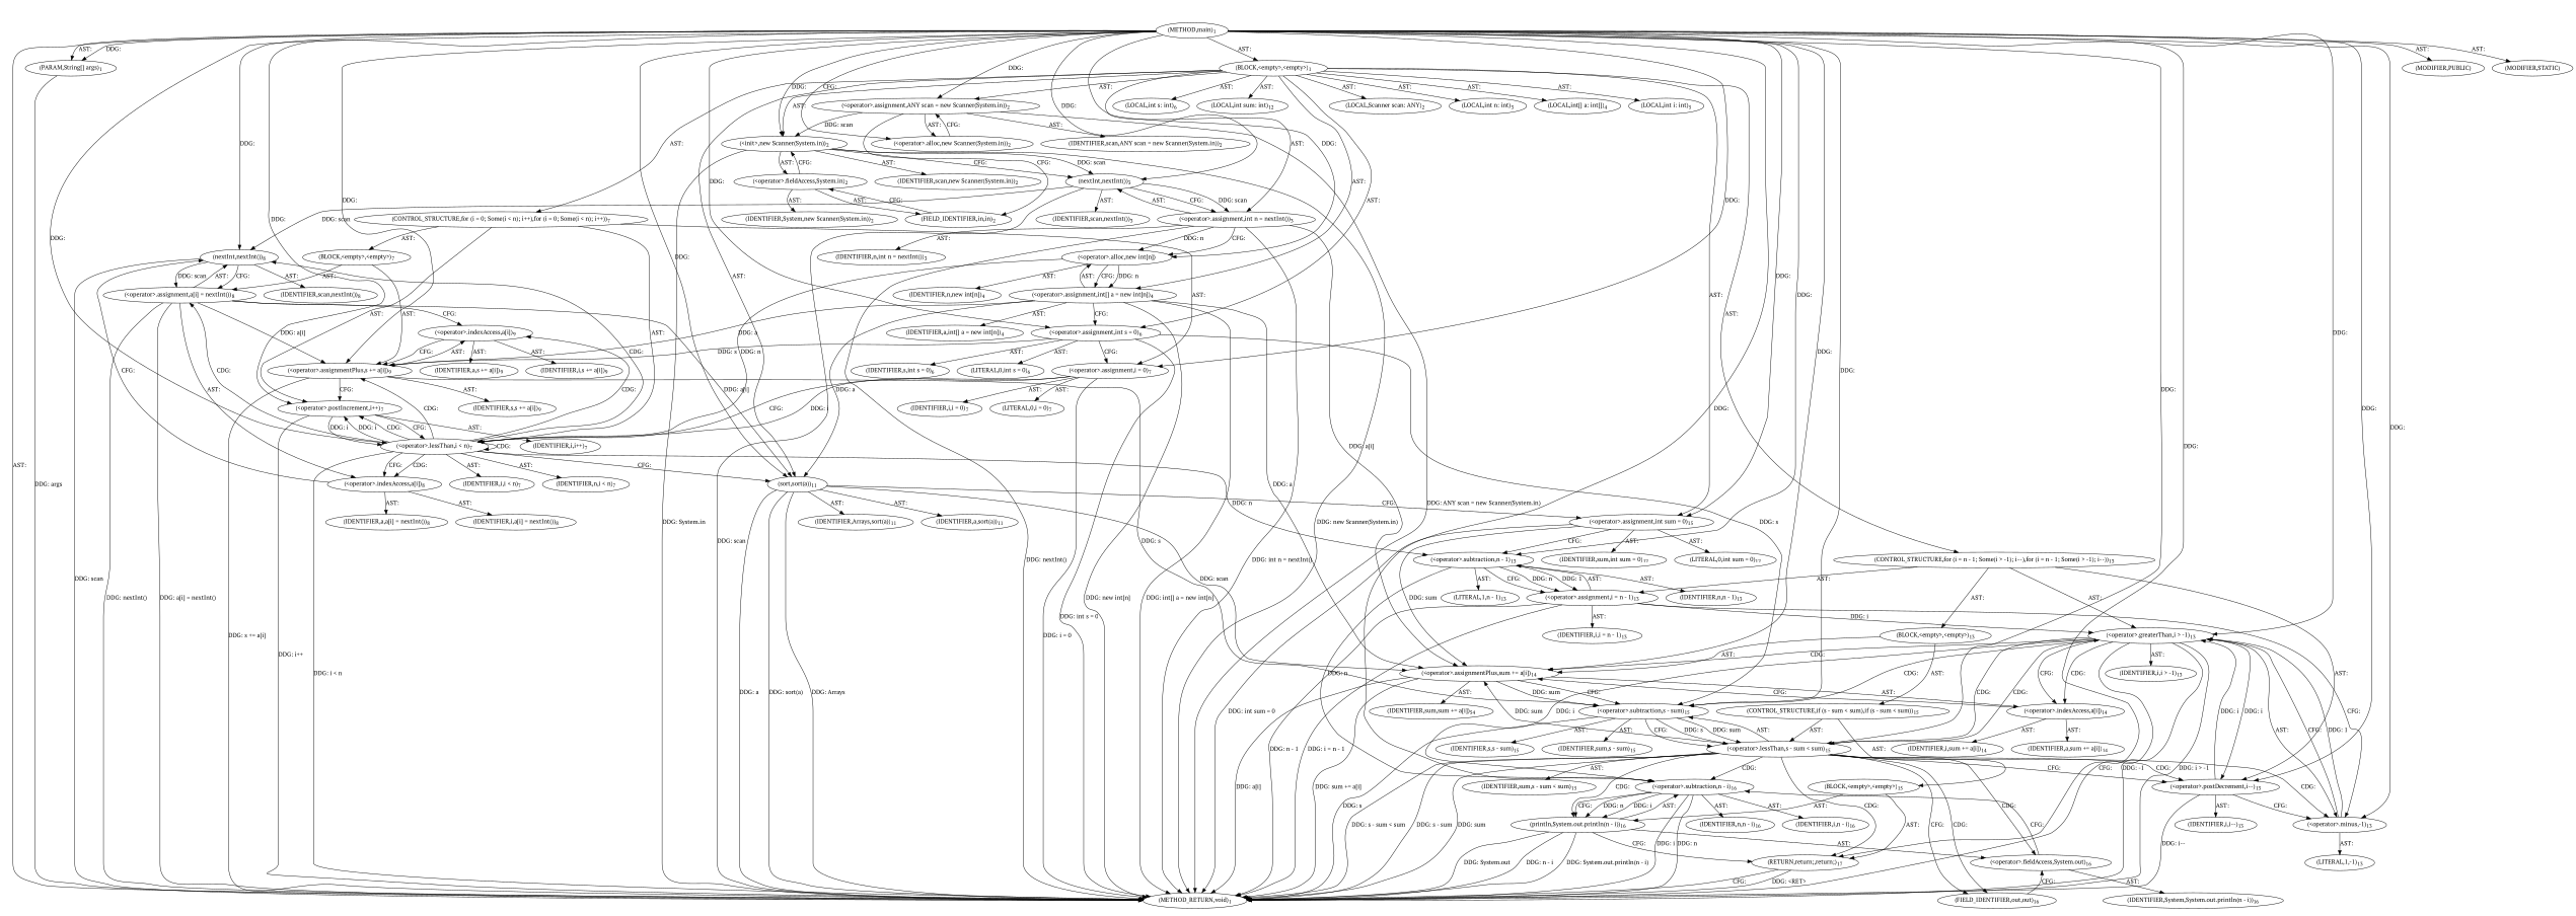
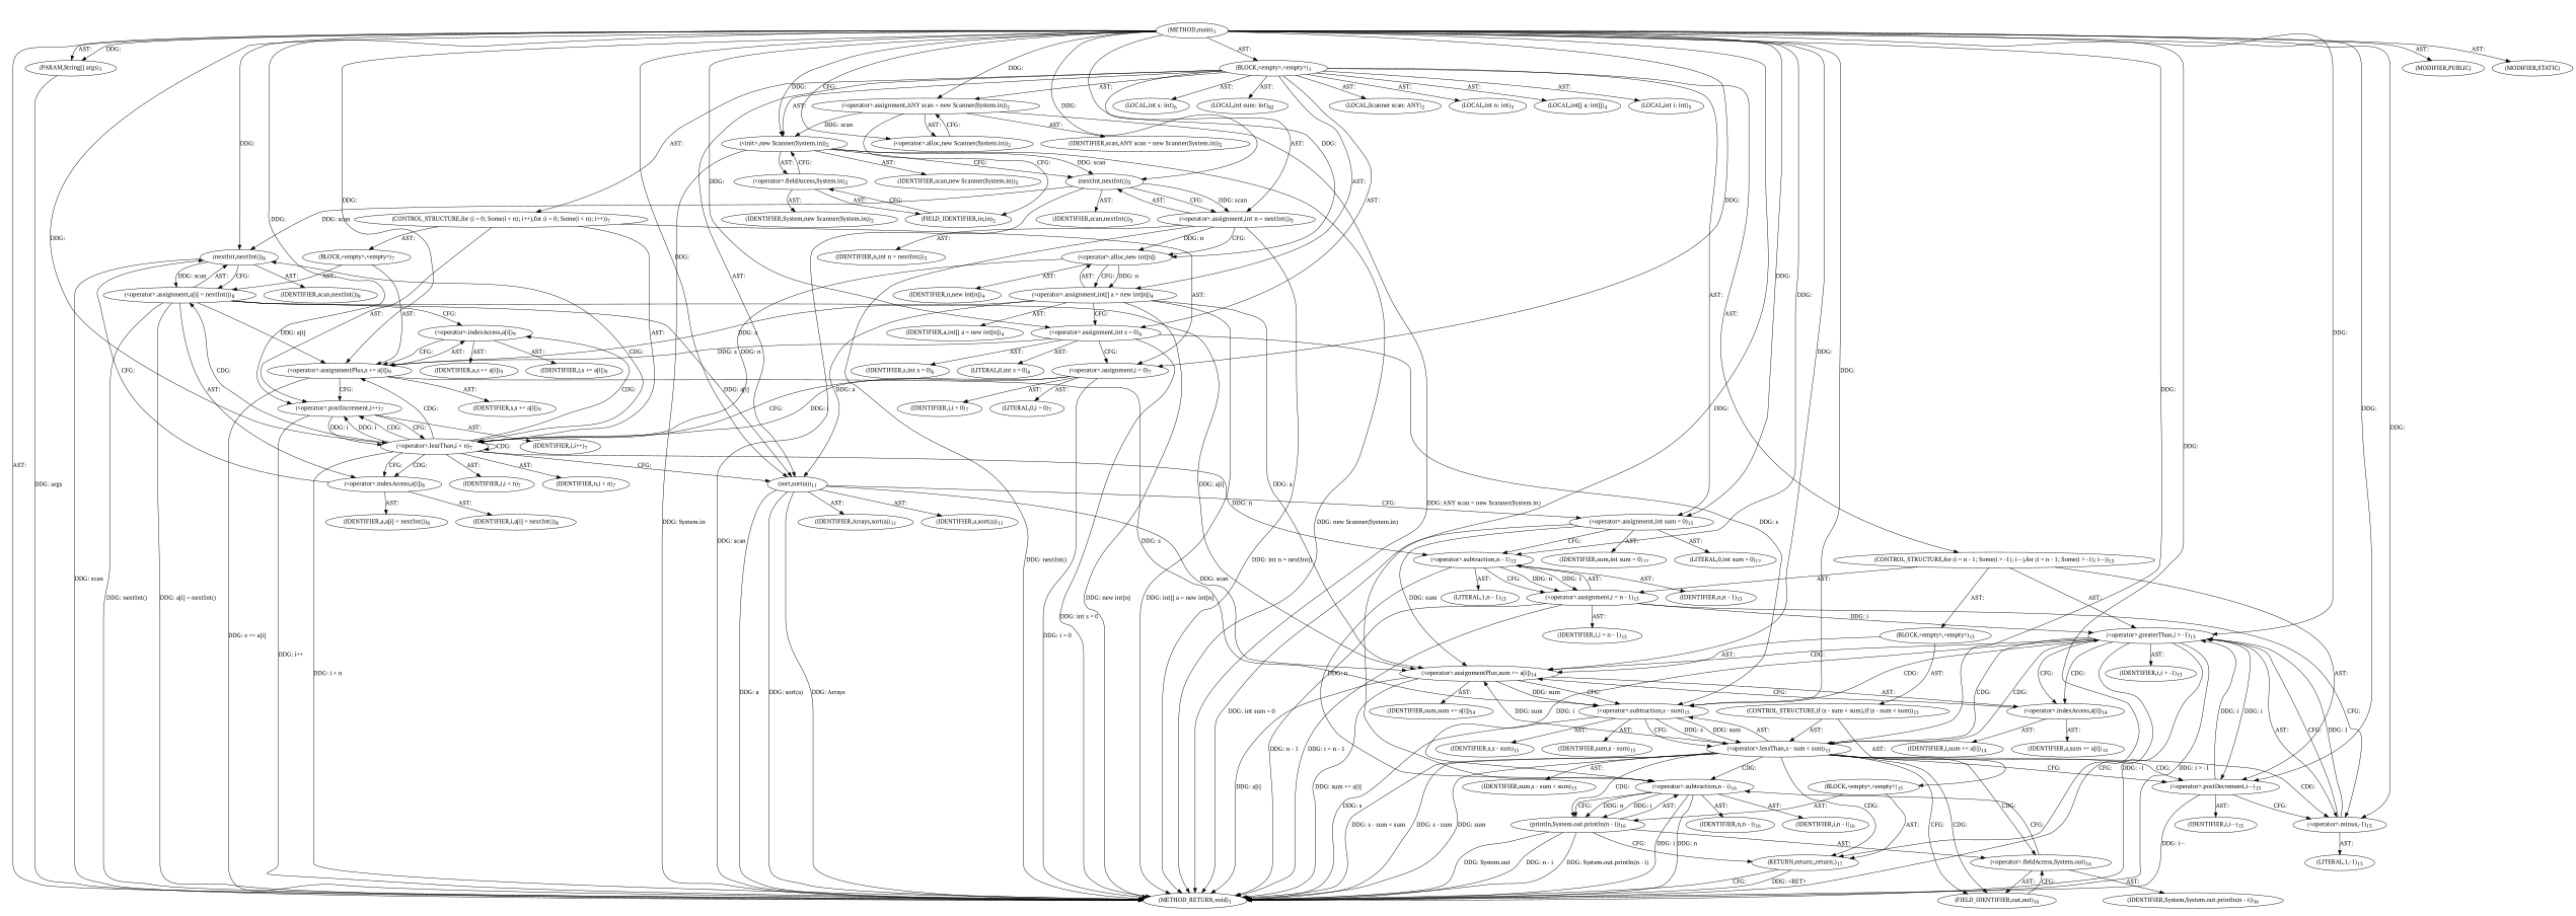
  digraph {
    fontname="PT Serif"
    node [fontname="PT Serif"]
    edge [fontname="PT Serif"]
    n1 [label=<(METHOD,main)<SUB>1</SUB>>]
    n2 [label=<(PARAM,String[] args)<SUB>1</SUB>>]
    n3 [label=<(BLOCK,&lt;empty&gt;,&lt;empty&gt;)<SUB>1</SUB>>]
    n4 [label=<(&lt;operator&gt;.assignment,ANY scan = new Scanner(System.in))<SUB>2</SUB>>]
    n5 [label=<(&lt;operator&gt;.alloc,new Scanner(System.in))<SUB>2</SUB>>]
    n6 [label=<(&lt;init&gt;,new Scanner(System.in))<SUB>2</SUB>>]
    n7 [label=<(nextInt,nextInt())<SUB>3</SUB>>]
    n8 [label=<(&lt;operator&gt;.alloc,new int[n])>]
    n9 [label=<(&lt;operator&gt;.assignment,int s = 0)<SUB>6</SUB>>]
    n10 [label=<(&lt;operator&gt;.assignment,i = 0)<SUB>7</SUB>>]
    n11 [label=<(&lt;operator&gt;.lessThan,i &lt; n)<SUB>7</SUB>>]
    n12 [label=<(&lt;operator&gt;.postIncrement,i++)<SUB>7</SUB>>]
    n13 [label=<(nextInt,nextInt())<SUB>8</SUB>>]
    n14 [label=<(&lt;operator&gt;.assignmentPlus,s += a[i])<SUB>9</SUB>>]
    n15 [label=<(sort,sort(a))<SUB>11</SUB>>]
    n16 [label=<(&lt;operator&gt;.assignment,int sum = 0)<SUB>15</SUB>>]
    n17 [label=<(&lt;operator&gt;.subtraction,n - 1)<SUB>13</SUB>>]
    n18 [label=<(&lt;operator&gt;.greaterThan,i &gt; -1)<SUB>13</SUB>>]
    n19 [label=<(&lt;operator&gt;.minus,-1)<SUB>13</SUB>>]
    n20 [label=<(&lt;operator&gt;.postDecrement,i--)<SUB>13</SUB>>]
    n21 [label=<(&lt;operator&gt;.assignmentPlus,sum += a[i])<SUB>14</SUB>>]
    n22 [label=<(&lt;operator&gt;.lessThan,s - sum &lt; sum)<SUB>15</SUB>>]
    n23 [label=<(&lt;operator&gt;.subtraction,s - sum)<SUB>15</SUB>>]
    n24 [label=<(&lt;operator&gt;.subtraction,n - i)<SUB>16</SUB>>]
    n25 [label=<(RETURN,return;,return;)<SUB>17</SUB>>]
    n26 [label=<(MODIFIER,PUBLIC)>]
    n27 [label=<(MODIFIER,STATIC)>]
    n28 [label=<(METHOD_RETURN,void)<SUB>1</SUB>>]
    n29 [label=<(LOCAL,Scanner scan: ANY)<SUB>2</SUB>>]
    n30 [label=<(LOCAL,int n: int)<SUB>3</SUB>>]
    n31 [label=<(&lt;operator&gt;.assignment,int n = nextInt())<SUB>3</SUB>>]
    n32 [label=<(LOCAL,int[] a: int[])<SUB>4</SUB>>]
    n33 [label=<(&lt;operator&gt;.assignment,int[] a = new int[n])<SUB>4</SUB>>]
    n34 [label=<(LOCAL,int i: int)<SUB>5</SUB>>]
    n35 [label=<(LOCAL,int s: int)<SUB>6</SUB>>]
    n36 [label=<(CONTROL_STRUCTURE,for (i = 0; Some(i &lt; n); i++),for (i = 0; Some(i &lt; n); i++))<SUB>7</SUB>>]
-   n37 [label=<(LOCAL,int sum: int)<SUB>12</SUB>>]
+   n37 [label=<(LOCAL,int sum: int)<SUB>82</SUB>>]
    n38 [label=<(CONTROL_STRUCTURE,for (i = n - 1; Some(i &gt; -1); i--),for (i = n - 1; Some(i &gt; -1); i--))<SUB>13</SUB>>]
    n39 [label=<(IDENTIFIER,scan,ANY scan = new Scanner(System.in))<SUB>2</SUB>>]
    n40 [label=<(FIELD_IDENTIFIER,in,in)<SUB>2</SUB>>]
    n41 [label=<(IDENTIFIER,scan,new Scanner(System.in))<SUB>2</SUB>>]
    n42 [label=<(&lt;operator&gt;.fieldAccess,System.in)<SUB>2</SUB>>]
    n43 [label=<(IDENTIFIER,scan,nextInt())<SUB>3</SUB>>]
    n44 [label=<(IDENTIFIER,n,new int[n])<SUB>4</SUB>>]
    n45 [label=<(IDENTIFIER,s,int s = 0)<SUB>6</SUB>>]
    n46 [label=<(LITERAL,0,int s = 0)<SUB>6</SUB>>]
    n47 [label=<(IDENTIFIER,i,i = 0)<SUB>7</SUB>>]
    n48 [label=<(LITERAL,0,i = 0)<SUB>7</SUB>>]
    n49 [label=<(IDENTIFIER,i,i &lt; n)<SUB>7</SUB>>]
    n50 [label=<(IDENTIFIER,n,i &lt; n)<SUB>7</SUB>>]
    n51 [label=<(&lt;operator&gt;.assignment,a[i] = nextInt())<SUB>8</SUB>>]
    n52 [label=<(&lt;operator&gt;.indexAccess,a[i])<SUB>8</SUB>>]
    n53 [label=<(&lt;operator&gt;.indexAccess,a[i])<SUB>9</SUB>>]
    n54 [label=<(IDENTIFIER,i,i++)<SUB>7</SUB>>]
    n55 [label=<(IDENTIFIER,scan,nextInt())<SUB>8</SUB>>]
    n56 [label=<(IDENTIFIER,s,s += a[i])<SUB>9</SUB>>]
    n57 [label=<(IDENTIFIER,Arrays,sort(a))<SUB>11</SUB>>]
    n58 [label=<(IDENTIFIER,a,sort(a))<SUB>11</SUB>>]
    n59 [label=<(IDENTIFIER,sum,int sum = 0)<SUB>12</SUB>>]
    n60 [label=<(LITERAL,0,int sum = 0)<SUB>12</SUB>>]
    n61 [label=<(&lt;operator&gt;.assignment,i = n - 1)<SUB>13</SUB>>]
    n62 [label=<(IDENTIFIER,n,n - 1)<SUB>13</SUB>>]
    n63 [label=<(LITERAL,1,n - 1)<SUB>13</SUB>>]
    n64 [label=<(IDENTIFIER,i,i &gt; -1)<SUB>13</SUB>>]
    n65 [label=<(&lt;operator&gt;.indexAccess,a[i])<SUB>14</SUB>>]
    n66 [label=<(LITERAL,1,-1)<SUB>13</SUB>>]
    n67 [label=<(IDENTIFIER,i,i--)<SUB>13</SUB>>]
    n68 [label=<(IDENTIFIER,sum,sum += a[i])<SUB>54</SUB>>]
    n69 [label=<(IDENTIFIER,sum,s - sum &lt; sum)<SUB>15</SUB>>]
    n70 [label=<(println,System.out.println(n - i))<SUB>16</SUB>>]
    n71 [label=<(&lt;operator&gt;.fieldAccess,System.out)<SUB>16</SUB>>]
    n72 [label=<(FIELD_IDENTIFIER,out,out)<SUB>16</SUB>>]
    n73 [label=<(IDENTIFIER,s,s - sum)<SUB>15</SUB>>]
    n74 [label=<(IDENTIFIER,sum,s - sum)<SUB>15</SUB>>]
    n75 [label=<(IDENTIFIER,n,n - i)<SUB>16</SUB>>]
    n76 [label=<(IDENTIFIER,i,n - i)<SUB>16</SUB>>]
    n77 [label=<(IDENTIFIER,n,int n = nextInt())<SUB>3</SUB>>]
    n78 [label=<(IDENTIFIER,a,int[] a = new int[n])<SUB>4</SUB>>]
    n79 [label=<(BLOCK,&lt;empty&gt;,&lt;empty&gt;)<SUB>7</SUB>>]
    n80 [label=<(BLOCK,&lt;empty&gt;,&lt;empty&gt;)<SUB>13</SUB>>]
    n81 [label=<(IDENTIFIER,System,new Scanner(System.in))<SUB>2</SUB>>]
    n82 [label=<(IDENTIFIER,a,a[i] = nextInt())<SUB>8</SUB>>]
    n83 [label=<(IDENTIFIER,i,a[i] = nextInt())<SUB>8</SUB>>]
    n84 [label=<(IDENTIFIER,a,s += a[i])<SUB>9</SUB>>]
    n85 [label=<(IDENTIFIER,i,s += a[i])<SUB>9</SUB>>]
    n86 [label=<(IDENTIFIER,i,i = n - 1)<SUB>13</SUB>>]
    n87 [label=<(CONTROL_STRUCTURE,if (s - sum &lt; sum),if (s - sum &lt; sum))<SUB>15</SUB>>]
    n88 [label=<(IDENTIFIER,a,sum += a[i])<SUB>14</SUB>>]
    n89 [label=<(IDENTIFIER,i,sum += a[i])<SUB>14</SUB>>]
    n90 [label=<(BLOCK,&lt;empty&gt;,&lt;empty&gt;)<SUB>15</SUB>>]
    n91 [label=<(IDENTIFIER,System,System.out.println(n - i))<SUB>16</SUB>>]
    n1 -> n2 [label="AST: "]
    n1 -> n2 [label="DDG: "]
    n1 -> n3 [label="AST: "]
    n1 -> n4 [label="DDG: "]
    n1 -> n5 [label="CFG: "]
    n1 -> n6 [label="DDG: "]
    n1 -> n7 [label="DDG: "]
    n1 -> n8 [label="DDG: "]
    n1 -> n9 [label="DDG: "]
    n1 -> n10 [label="DDG: "]
    n1 -> n11 [label="DDG: "]
    n1 -> n12 [label="DDG: "]
    n1 -> n13 [label="DDG: "]
    n1 -> n14 [label="DDG: "]
    n1 -> n15 [label="DDG: "]
    n1 -> n16 [label="DDG: "]
    n1 -> n17 [label="DDG: "]
    n1 -> n18 [label="DDG: "]
    n1 -> n19 [label="DDG: "]
    n1 -> n20 [label="DDG: "]
    n1 -> n21 [label="DDG: "]
    n1 -> n22 [label="DDG: "]
    n1 -> n23 [label="DDG: "]
    n1 -> n24 [label="DDG: "]
    n1 -> n25 [label="DDG: "]
    n1 -> n26 [label="AST: "]
    n1 -> n27 [label="AST: "]
    n1 -> n28 [label="AST: "]
    n2 -> n28 [label="DDG: args"]
    n3 -> n4 [label="AST: "]
    n3 -> n6 [label="AST: "]
    n3 -> n9 [label="AST: "]
    n3 -> n15 [label="AST: "]
    n3 -> n16 [label="AST: "]
    n3 -> n29 [label="AST: "]
    n3 -> n30 [label="AST: "]
    n3 -> n31 [label="AST: "]
    n3 -> n32 [label="AST: "]
    n3 -> n33 [label="AST: "]
    n3 -> n34 [label="AST: "]
    n3 -> n35 [label="AST: "]
    n3 -> n36 [label="AST: "]
    n3 -> n37 [label="AST: "]
    n3 -> n38 [label="AST: "]
    n4 -> n5 [label="AST: "]
    n4 -> n6 [label="DDG: scan"]
    n4 -> n28 [label="DDG: ANY scan = new Scanner(System.in)"]
    n4 -> n39 [label="AST: "]
    n4 -> n40 [label="CFG: "]
    n5 -> n4 [label="CFG: "]
    n6 -> n7 [label="CFG: "]
    n6 -> n7 [label="DDG: scan"]
    n6 -> n28 [label="DDG: System.in"]
    n6 -> n28 [label="DDG: new Scanner(System.in)"]
    n6 -> n41 [label="AST: "]
    n6 -> n42 [label="AST: "]
    n7 -> n13 [label="DDG: scan"]
    n7 -> n28 [label="DDG: scan"]
    n7 -> n31 [label="CFG: "]
    n7 -> n31 [label="DDG: scan"]
    n7 -> n43 [label="AST: "]
    n8 -> n11 [label="DDG: n"]
    n8 -> n33 [label="CFG: "]
    n8 -> n33 [label="DDG: n"]
    n8 -> n44 [label="AST: "]
    n9 -> n10 [label="CFG: "]
    n9 -> n14 [label="DDG: s"]
    n9 -> n23 [label="DDG: s"]
    n9 -> n28 [label="DDG: int s = 0"]
    n9 -> n45 [label="AST: "]
    n9 -> n46 [label="AST: "]
    n10 -> n11 [label="CFG: "]
    n10 -> n11 [label="DDG: i"]
    n10 -> n28 [label="DDG: i = 0"]
    n10 -> n47 [label="AST: "]
    n10 -> n48 [label="AST: "]
    n11 -> n11 [label="CDG: "]
    n11 -> n12 [label="DDG: i"]
    n11 -> n12 [label="CDG: "]
    n11 -> n13 [label="CDG: "]
    n11 -> n14 [label="CDG: "]
    n11 -> n15 [label="CFG: "]
    n11 -> n17 [label="DDG: n"]
    n11 -> n28 [label="DDG: i &lt; n"]
    n11 -> n49 [label="AST: "]
    n11 -> n50 [label="AST: "]
    n11 -> n51 [label="CDG: "]
    n11 -> n52 [label="CFG: "]
    n11 -> n52 [label="CDG: "]
    n11 -> n53 [label="CDG: "]
    n12 -> n11 [label="CFG: "]
    n12 -> n11 [label="DDG: i"]
    n12 -> n28 [label="DDG: i++"]
    n12 -> n54 [label="AST: "]
    n13 -> n28 [label="DDG: scan"]
    n13 -> n51 [label="CFG: "]
    n13 -> n51 [label="DDG: scan"]
    n13 -> n55 [label="AST: "]
    n14 -> n12 [label="CFG: "]
    n14 -> n23 [label="DDG: s"]
    n14 -> n28 [label="DDG: s += a[i]"]
    n14 -> n53 [label="AST: "]
    n14 -> n56 [label="AST: "]
    n15 -> n16 [label="CFG: "]
    n15 -> n21 [label="DDG: scan"]
    n15 -> n28 [label="DDG: a"]
    n15 -> n28 [label="DDG: sort(a)"]
    n15 -> n28 [label="DDG: Arrays"]
    n15 -> n57 [label="AST: "]
    n15 -> n58 [label="AST: "]
    n16 -> n17 [label="CFG: "]
    n16 -> n21 [label="DDG: sum"]
    n16 -> n28 [label="DDG: int sum = 0"]
    n16 -> n59 [label="AST: "]
    n16 -> n60 [label="AST: "]
    n17 -> n24 [label="DDG: n"]
    n17 -> n61 [label="CFG: "]
    n17 -> n61 [label="DDG: n"]
    n17 -> n61 [label="DDG: 1"]
    n17 -> n62 [label="AST: "]
    n17 -> n63 [label="AST: "]
    n18 -> n19 [label="AST: "]
    n18 -> n20 [label="DDG: i"]
    n18 -> n21 [label="CDG: "]
    n18 -> n22 [label="CDG: "]
    n18 -> n23 [label="CDG: "]
    n18 -> n24 [label="DDG: i"]
    n18 -> n28 [label="CFG: "]
    n18 -> n28 [label="DDG: -1"]
    n18 -> n28 [label="DDG: i &gt; -1"]
    n18 -> n64 [label="AST: "]
    n18 -> n65 [label="CFG: "]
    n18 -> n65 [label="CDG: "]
    n19 -> n18 [label="CFG: "]
    n19 -> n18 [label="DDG: 1"]
    n19 -> n66 [label="AST: "]
    n20 -> n18 [label="DDG: i"]
    n20 -> n19 [label="CFG: "]
    n20 -> n28 [label="DDG: i--"]
    n20 -> n67 [label="AST: "]
    n21 -> n23 [label="CFG: "]
    n21 -> n23 [label="DDG: sum"]
    n21 -> n28 [label="DDG: a[i]"]
    n21 -> n28 [label="DDG: sum += a[i]"]
    n21 -> n65 [label="AST: "]
    n21 -> n68 [label="AST: "]
    n22 -> n18 [label="CDG: "]
    n22 -> n19 [label="CDG: "]
    n22 -> n20 [label="CFG: "]
    n22 -> n20 [label="CDG: "]
    n22 -> n21 [label="DDG: sum"]
    n22 -> n23 [label="AST: "]
    n22 -> n24 [label="CDG: "]
    n22 -> n25 [label="CDG: "]
    n22 -> n28 [label="DDG: s - sum"]
    n22 -> n28 [label="DDG: sum"]
    n22 -> n28 [label="DDG: s - sum &lt; sum"]
    n22 -> n69 [label="AST: "]
    n22 -> n70 [label="CDG: "]
    n22 -> n71 [label="CDG: "]
    n22 -> n72 [label="CFG: "]
    n22 -> n72 [label="CDG: "]
    n23 -> n22 [label="CFG: "]
    n23 -> n22 [label="DDG: s"]
    n23 -> n22 [label="DDG: sum"]
    n23 -> n28 [label="DDG: s"]
    n23 -> n73 [label="AST: "]
    n23 -> n74 [label="AST: "]
    n24 -> n28 [label="DDG: n"]
    n24 -> n28 [label="DDG: i"]
    n24 -> n70 [label="CFG: "]
    n24 -> n70 [label="DDG: n"]
    n24 -> n70 [label="DDG: i"]
    n24 -> n75 [label="AST: "]
    n24 -> n76 [label="AST: "]
    n25 -> n28 [label="CFG: "]
    n25 -> n28 [label="DDG: &lt;RET&gt;"]
    n31 -> n7 [label="AST: "]
    n31 -> n8 [label="CFG: "]
    n31 -> n8 [label="DDG: n"]
    n31 -> n28 [label="DDG: nextInt()"]
    n31 -> n28 [label="DDG: int n = nextInt()"]
    n31 -> n77 [label="AST: "]
    n33 -> n8 [label="AST: "]
    n33 -> n9 [label="CFG: "]
    n33 -> n14 [label="DDG: a"]
    n33 -> n15 [label="DDG: a"]
    n33 -> n21 [label="DDG: a"]
    n33 -> n28 [label="DDG: new int[n]"]
    n33 -> n28 [label="DDG: int[] a = new int[n]"]
    n33 -> n78 [label="AST: "]
    n36 -> n10 [label="AST: "]
    n36 -> n11 [label="AST: "]
    n36 -> n12 [label="AST: "]
    n36 -> n79 [label="AST: "]
    n38 -> n18 [label="AST: "]
    n38 -> n20 [label="AST: "]
    n38 -> n61 [label="AST: "]
    n38 -> n80 [label="AST: "]
    n40 -> n42 [label="CFG: "]
    n42 -> n6 [label="CFG: "]
    n42 -> n40 [label="AST: "]
    n42 -> n81 [label="AST: "]
    n51 -> n13 [label="AST: "]
    n51 -> n14 [label="DDG: a[i]"]
    n51 -> n15 [label="DDG: a[i]"]
-   n31 -> n21 [label="DDG: a[i]"]
+   n51 -> n21 [label="DDG: a[i]"]
    n51 -> n28 [label="DDG: nextInt()"]
    n51 -> n28 [label="DDG: a[i] = nextInt()"]
    n51 -> n52 [label="AST: "]
    n51 -> n53 [label="CFG: "]
    n52 -> n13 [label="CFG: "]
    n52 -> n82 [label="AST: "]
    n52 -> n83 [label="AST: "]
    n53 -> n14 [label="CFG: "]
    n53 -> n84 [label="AST: "]
    n53 -> n85 [label="AST: "]
    n61 -> n17 [label="AST: "]
    n61 -> n18 [label="DDG: i"]
    n61 -> n19 [label="CFG: "]
    n61 -> n28 [label="DDG: n - 1"]
    n61 -> n28 [label="DDG: i = n - 1"]
    n61 -> n86 [label="AST: "]
    n65 -> n21 [label="CFG: "]
    n65 -> n88 [label="AST: "]
    n65 -> n89 [label="AST: "]
    n70 -> n24 [label="AST: "]
    n70 -> n25 [label="CFG: "]
    n70 -> n28 [label="DDG: System.out"]
    n70 -> n28 [label="DDG: n - i"]
    n70 -> n28 [label="DDG: System.out.println(n - i)"]
    n70 -> n71 [label="AST: "]
    n71 -> n24 [label="CFG: "]
+   n71 -> n72 [label="AST: "]
    n71 -> n91 [label="AST: "]
    n72 -> n71 [label="CFG: "]
    n79 -> n14 [label="AST: "]
    n79 -> n51 [label="AST: "]
    n80 -> n21 [label="AST: "]
    n80 -> n87 [label="AST: "]
    n87 -> n22 [label="AST: "]
    n87 -> n90 [label="AST: "]
    n90 -> n25 [label="AST: "]
    n90 -> n70 [label="AST: "]
  }
